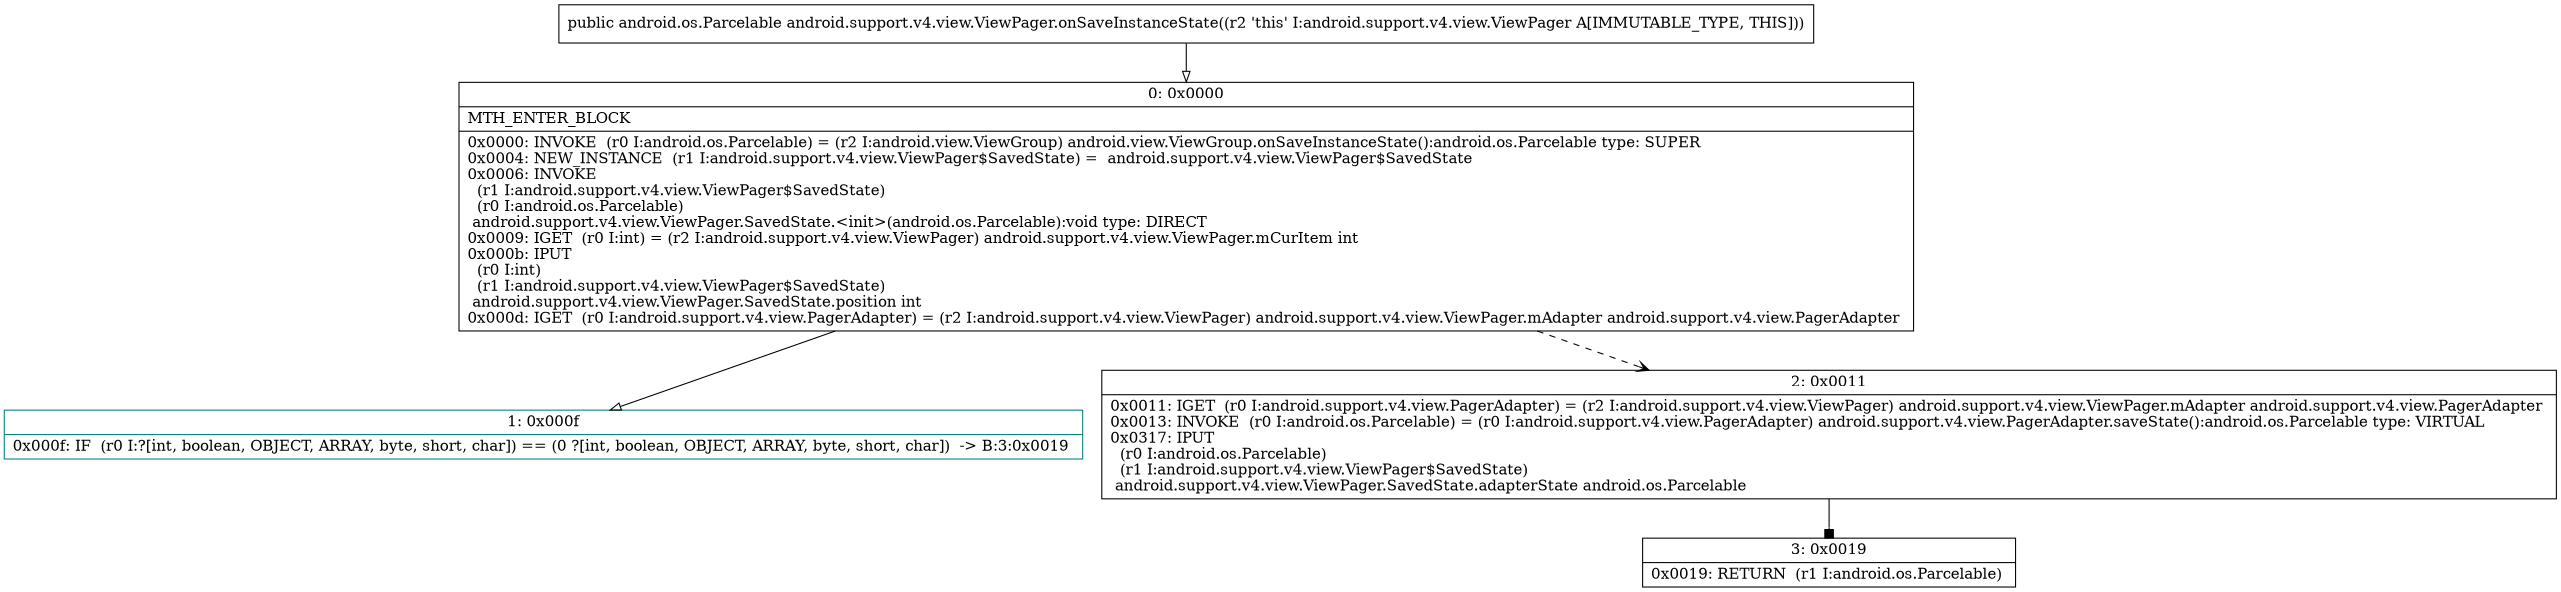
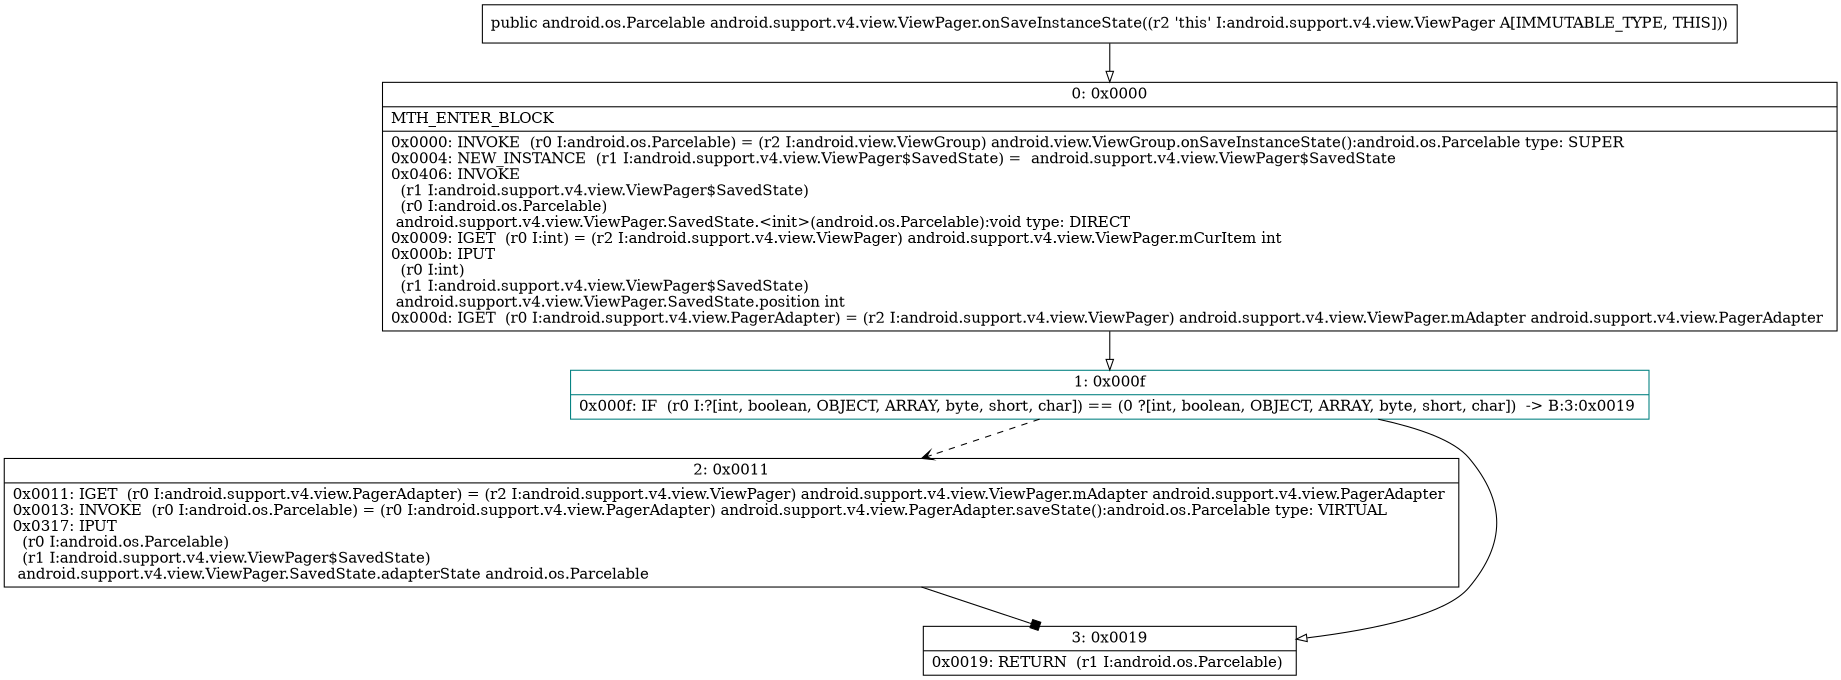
  digraph {
    node [color=black shape=record]
    edge [arrowhead=onormal]
-   n1 [label="{0\:\ 0x0000|MTH_ENTER_BLOCK\l|0x0000: INVOKE  (r0 I:android.os.Parcelable) = (r2 I:android.view.ViewGroup) android.view.ViewGroup.onSaveInstanceState():android.os.Parcelable type: SUPER \l0x0004: NEW_INSTANCE  (r1 I:android.support.v4.view.ViewPager$SavedState) =  android.support.v4.view.ViewPager$SavedState \l0x0006: INVOKE  \l  (r1 I:android.support.v4.view.ViewPager$SavedState)\l  (r0 I:android.os.Parcelable)\l android.support.v4.view.ViewPager.SavedState.\<init\>(android.os.Parcelable):void type: DIRECT \l0x0009: IGET  (r0 I:int) = (r2 I:android.support.v4.view.ViewPager) android.support.v4.view.ViewPager.mCurItem int \l0x000b: IPUT  \l  (r0 I:int)\l  (r1 I:android.support.v4.view.ViewPager$SavedState)\l android.support.v4.view.ViewPager.SavedState.position int \l0x000d: IGET  (r0 I:android.support.v4.view.PagerAdapter) = (r2 I:android.support.v4.view.ViewPager) android.support.v4.view.ViewPager.mAdapter android.support.v4.view.PagerAdapter \l}"]
+   n1 [label="{0\:\ 0x0000|MTH_ENTER_BLOCK\l|0x0000: INVOKE  (r0 I:android.os.Parcelable) = (r2 I:android.view.ViewGroup) android.view.ViewGroup.onSaveInstanceState():android.os.Parcelable type: SUPER \l0x0004: NEW_INSTANCE  (r1 I:android.support.v4.view.ViewPager$SavedState) =  android.support.v4.view.ViewPager$SavedState \l0x0406: INVOKE  \l  (r1 I:android.support.v4.view.ViewPager$SavedState)\l  (r0 I:android.os.Parcelable)\l android.support.v4.view.ViewPager.SavedState.\<init\>(android.os.Parcelable):void type: DIRECT \l0x0009: IGET  (r0 I:int) = (r2 I:android.support.v4.view.ViewPager) android.support.v4.view.ViewPager.mCurItem int \l0x000b: IPUT  \l  (r0 I:int)\l  (r1 I:android.support.v4.view.ViewPager$SavedState)\l android.support.v4.view.ViewPager.SavedState.position int \l0x000d: IGET  (r0 I:android.support.v4.view.PagerAdapter) = (r2 I:android.support.v4.view.ViewPager) android.support.v4.view.ViewPager.mAdapter android.support.v4.view.PagerAdapter \l}"]
    n2 [color=teal label="{1\:\ 0x000f|0x000f: IF  (r0 I:?[int, boolean, OBJECT, ARRAY, byte, short, char]) == (0 ?[int, boolean, OBJECT, ARRAY, byte, short, char])  \-\> B:3:0x0019 \l}"]
    n3 [label="{2\:\ 0x0011|0x0011: IGET  (r0 I:android.support.v4.view.PagerAdapter) = (r2 I:android.support.v4.view.ViewPager) android.support.v4.view.ViewPager.mAdapter android.support.v4.view.PagerAdapter \l0x0013: INVOKE  (r0 I:android.os.Parcelable) = (r0 I:android.support.v4.view.PagerAdapter) android.support.v4.view.PagerAdapter.saveState():android.os.Parcelable type: VIRTUAL \l0x0317: IPUT  \l  (r0 I:android.os.Parcelable)\l  (r1 I:android.support.v4.view.ViewPager$SavedState)\l android.support.v4.view.ViewPager.SavedState.adapterState android.os.Parcelable \l}"]
    n4 [label="{3\:\ 0x0019|0x0019: RETURN  (r1 I:android.os.Parcelable) \l}"]
    n5 [label="{public android.os.Parcelable android.support.v4.view.ViewPager.onSaveInstanceState((r2 'this' I:android.support.v4.view.ViewPager A[IMMUTABLE_TYPE, THIS])) }"]
    n1 -> n2
-   n1 -> n3 [arrowhead=vee style=dashed]
+   n2 -> n3 [arrowhead=vee style=dashed]
+   n2 -> n4
    n3 -> n4 [arrowhead=box]
    n5 -> n1
  }
